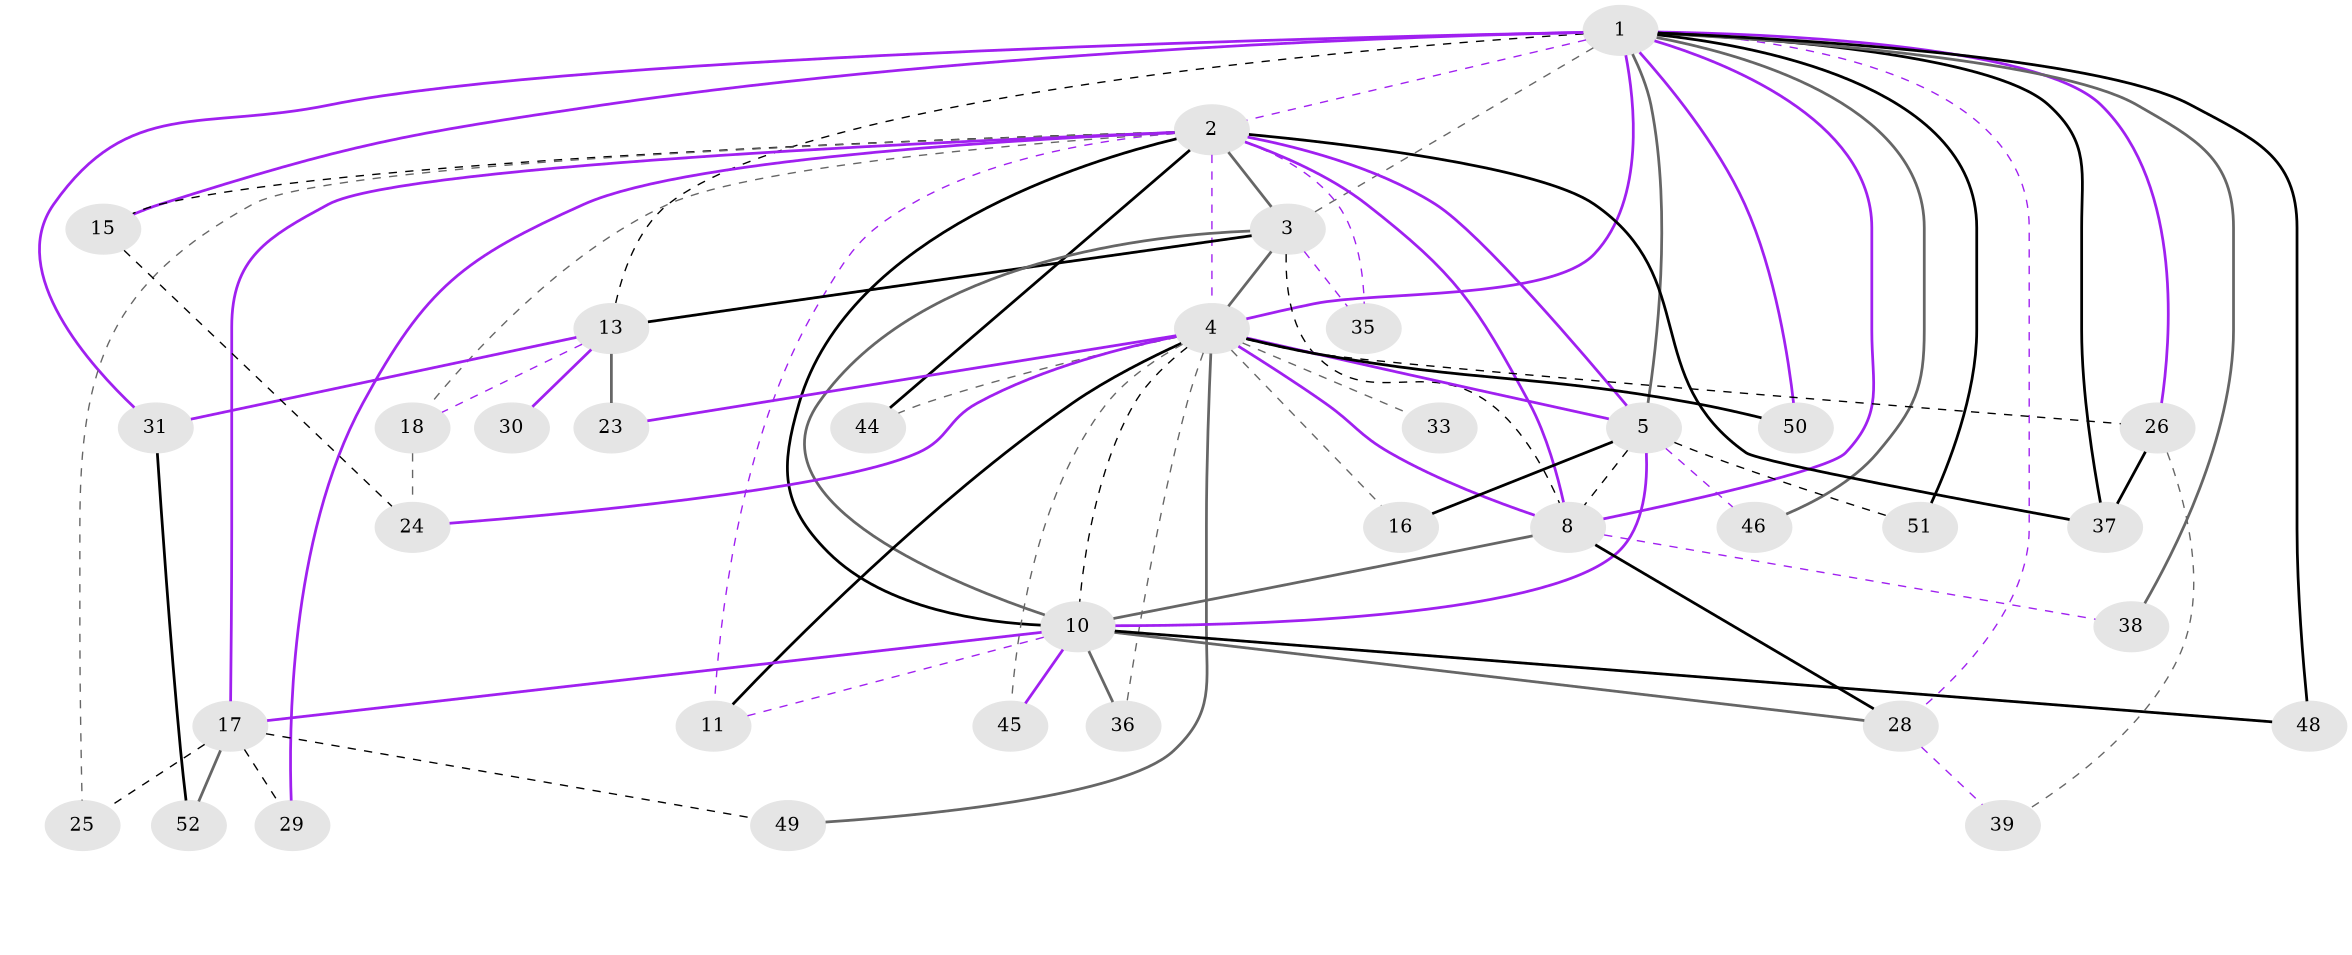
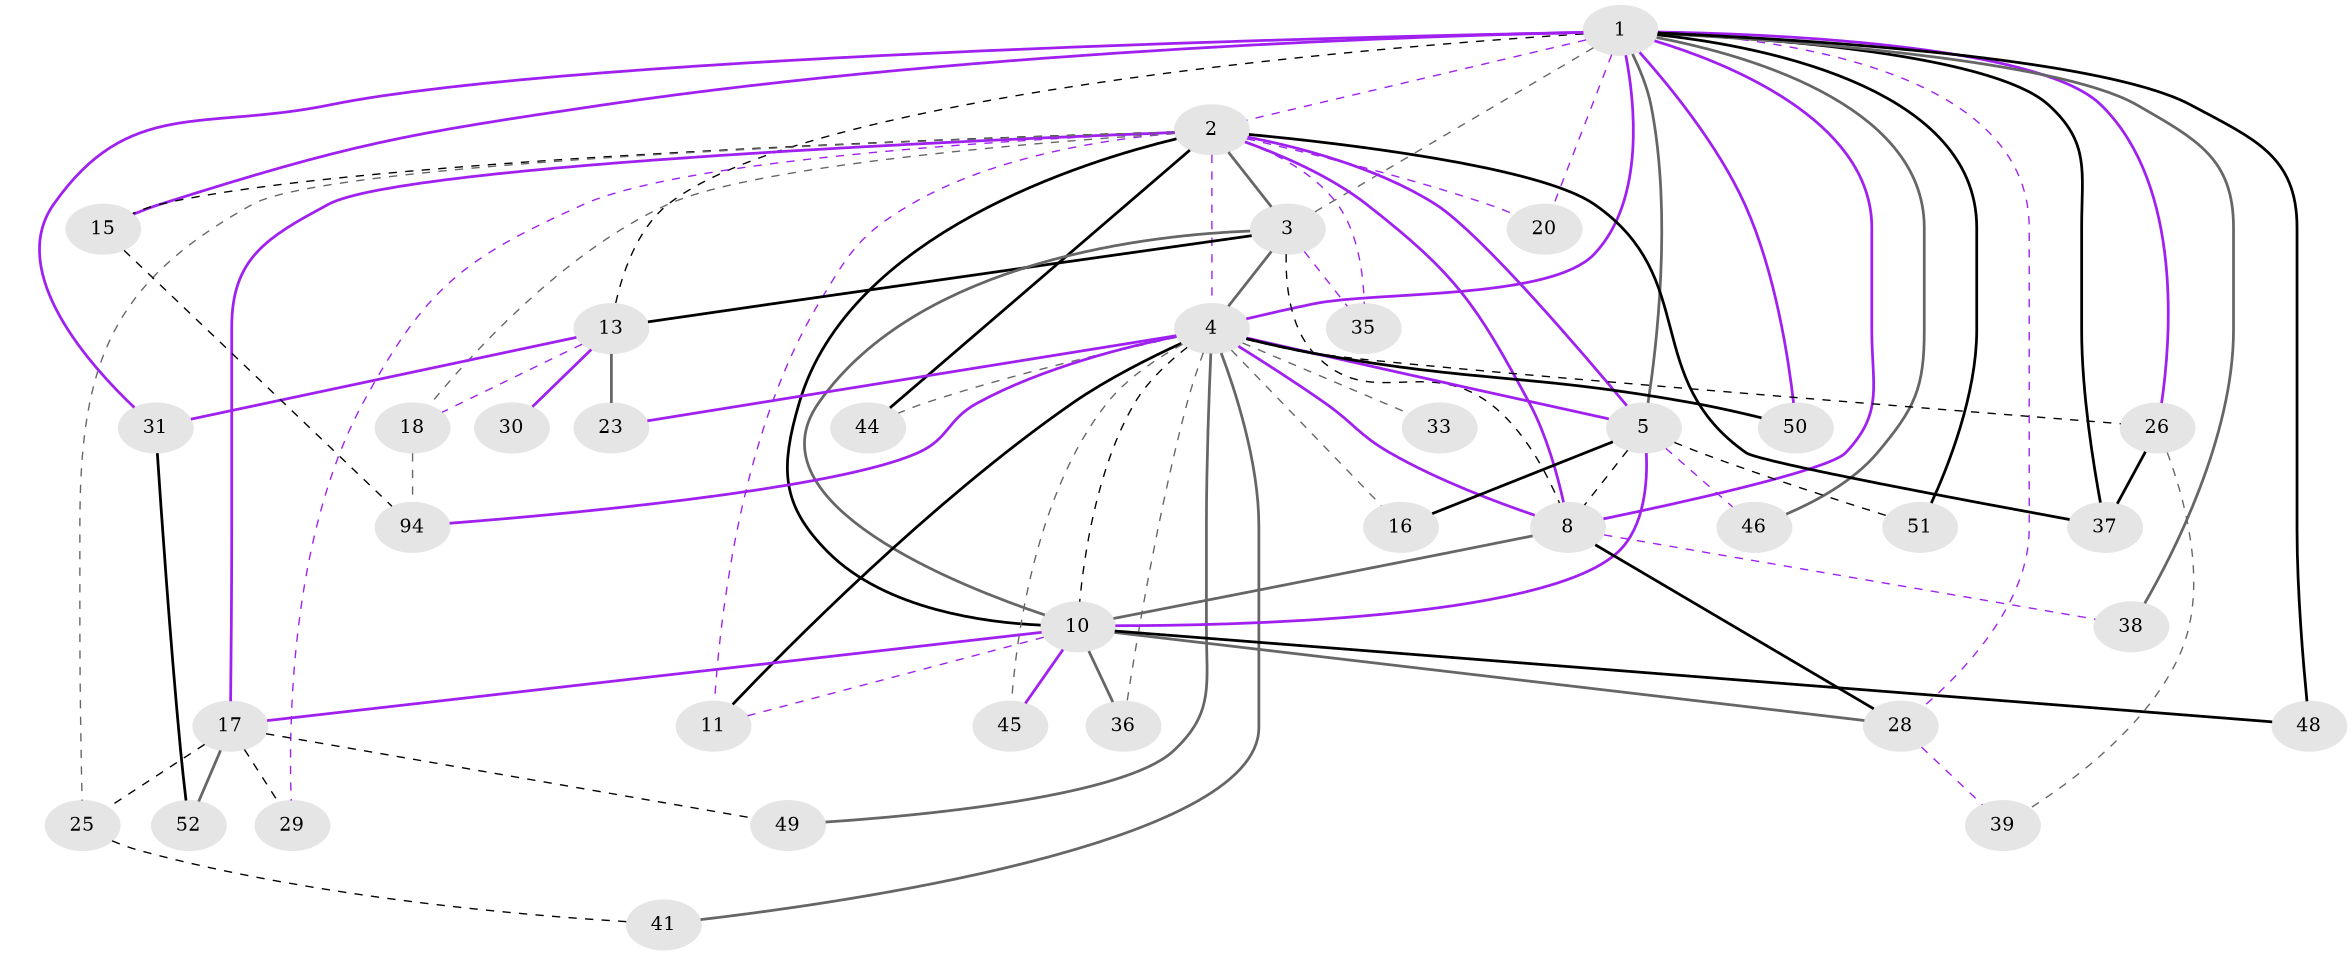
  graph {
    node [color=gray90 style=filled]
    edge [color=purple style=bold]
    1 [super="+6"]
    2 [super="+9"]
    3 [super="+12"]
    4 [super="+7"]
    5 [super="+21"]
    8
    13 [super="+14"]
    15 [super="+22"]
+   20 [super="+53"]
    26
    28 [super="+54"]
    31 [super="+34"]
    37 [super="+40"]
    38
    46
    48
    50
    51
    10 [super="+19"]
    11 [super="+42"]
    17 [super="+27"]
    18
    25 [super="+32"]
    29
    35
    44
    16
    23
-   24 [super="+43"]
+   24 [super="+43" label=94]
    33
    36
+   41
    45
    49
    30
    39
    52
    1 -- 2 [style=dashed weight=4]
    1 -- 3 [color=gray40 style=dashed weight=3]
    1 -- 4 [weight=4]
    1 -- 5 [color=gray40 weight=2]
    1 -- 8 [weight=2]
    1 -- 13 [color=black style=dashed]
    1 -- 15
+   1 -- 20 [style=dashed]
    1 -- 26
    1 -- 28 [style=dashed]
    1 -- 31 [weight=2]
    1 -- 37 [color=black]
    1 -- 38 [color=gray40]
    1 -- 46 [color=gray40]
    1 -- 48 [color=black]
    1 -- 50
    1 -- 51 [color=black]
    2 -- 3 [color=gray40 weight=2]
    2 -- 4 [style=dashed weight=4]
    2 -- 5 [weight=2]
    2 -- 8 [weight=2]
    2 -- 15 [color=black style=dashed weight=2]
+   2 -- 20 [style=dashed]
    2 -- 37 [color=black]
    2 -- 10 [color=black weight=2]
    2 -- 11 [style=dashed]
    2 -- 17 [weight=2]
    2 -- 18 [color=gray40 style=dashed]
    2 -- 25 [color=gray40 style=dashed weight=2]
-   2 -- 29
+   2 -- 29 [style=dashed]
    2 -- 35 [style=dashed]
    2 -- 44 [color=black]
    3 -- 4 [color=gray40 weight=2]
    3 -- 8 [color=black style=dashed]
    3 -- 13 [color=black weight=2]
    3 -- 10 [color=gray40]
    3 -- 35 [style=dashed]
    4 -- 5 [weight=3]
    4 -- 8 [weight=2]
    4 -- 26 [color=black style=dashed]
    4 -- 50 [color=black]
    4 -- 10 [color=black style=dashed weight=2]
    4 -- 11 [color=black]
    4 -- 44 [color=gray40 style=dashed]
    4 -- 16 [color=gray40 style=dashed]
    4 -- 23
    4 -- 24
    4 -- 33 [color=gray40 style=dashed]
    4 -- 36 [color=gray40 style=dashed]
+   4 -- 41 [color=gray40]
    4 -- 45 [color=gray40 style=dashed]
    4 -- 49 [color=gray40]
    5 -- 8 [color=black style=dashed]
    5 -- 46 [style=dashed]
    5 -- 51 [color=black style=dashed]
    5 -- 10
    5 -- 16 [color=black]
    8 -- 28 [color=black]
    8 -- 38 [style=dashed]
    8 -- 10 [color=gray40]
    13 -- 31
    13 -- 18 [style=dashed]
    13 -- 23 [color=gray40]
    13 -- 30
    15 -- 24 [color=black style=dashed]
    26 -- 37 [color=black]
    26 -- 39 [color=gray40 style=dashed]
    28 -- 39 [style=dashed]
    31 -- 52 [color=black]
    10 -- 28 [color=gray40]
    10 -- 48 [color=black]
    10 -- 11 [style=dashed]
    10 -- 17
    10 -- 36 [color=gray40]
    10 -- 45
    17 -- 25 [color=black style=dashed]
    17 -- 29 [color=black style=dashed]
    17 -- 49 [color=black style=dashed]
    17 -- 52 [color=gray40]
    18 -- 24 [color=gray40 style=dashed]
+   25 -- 41 [color=black style=dashed]
  }
